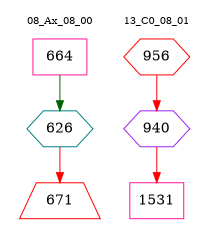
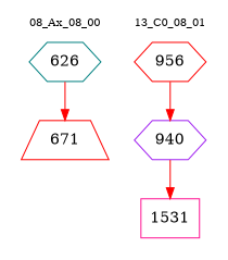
  digraph {
    node [color=deeppink shape=hexagon]
    edge [color=red]
-   n1 [label=664 shape=box]
    n2 [color=teal label=626]
    n3 [color=red label=671 shape=trapezium]
    n4 [color=red label=956]
    n5 [color=purple label=940]
    n6 [label=1531 shape=box]
    subgraph cluster_1 {
      color=white
      fontsize=10
      label="08_Ax_08_00"
-     n1
      n2
      n3
    }
    subgraph cluster_2 {
      color=white
      fontsize=10
      label="13_C0_08_01"
      n4
      n5
      n6
    }
-   n1 -> n2 [color=darkgreen]
    n2 -> n3
    n4 -> n5
    n5 -> n6
  }
